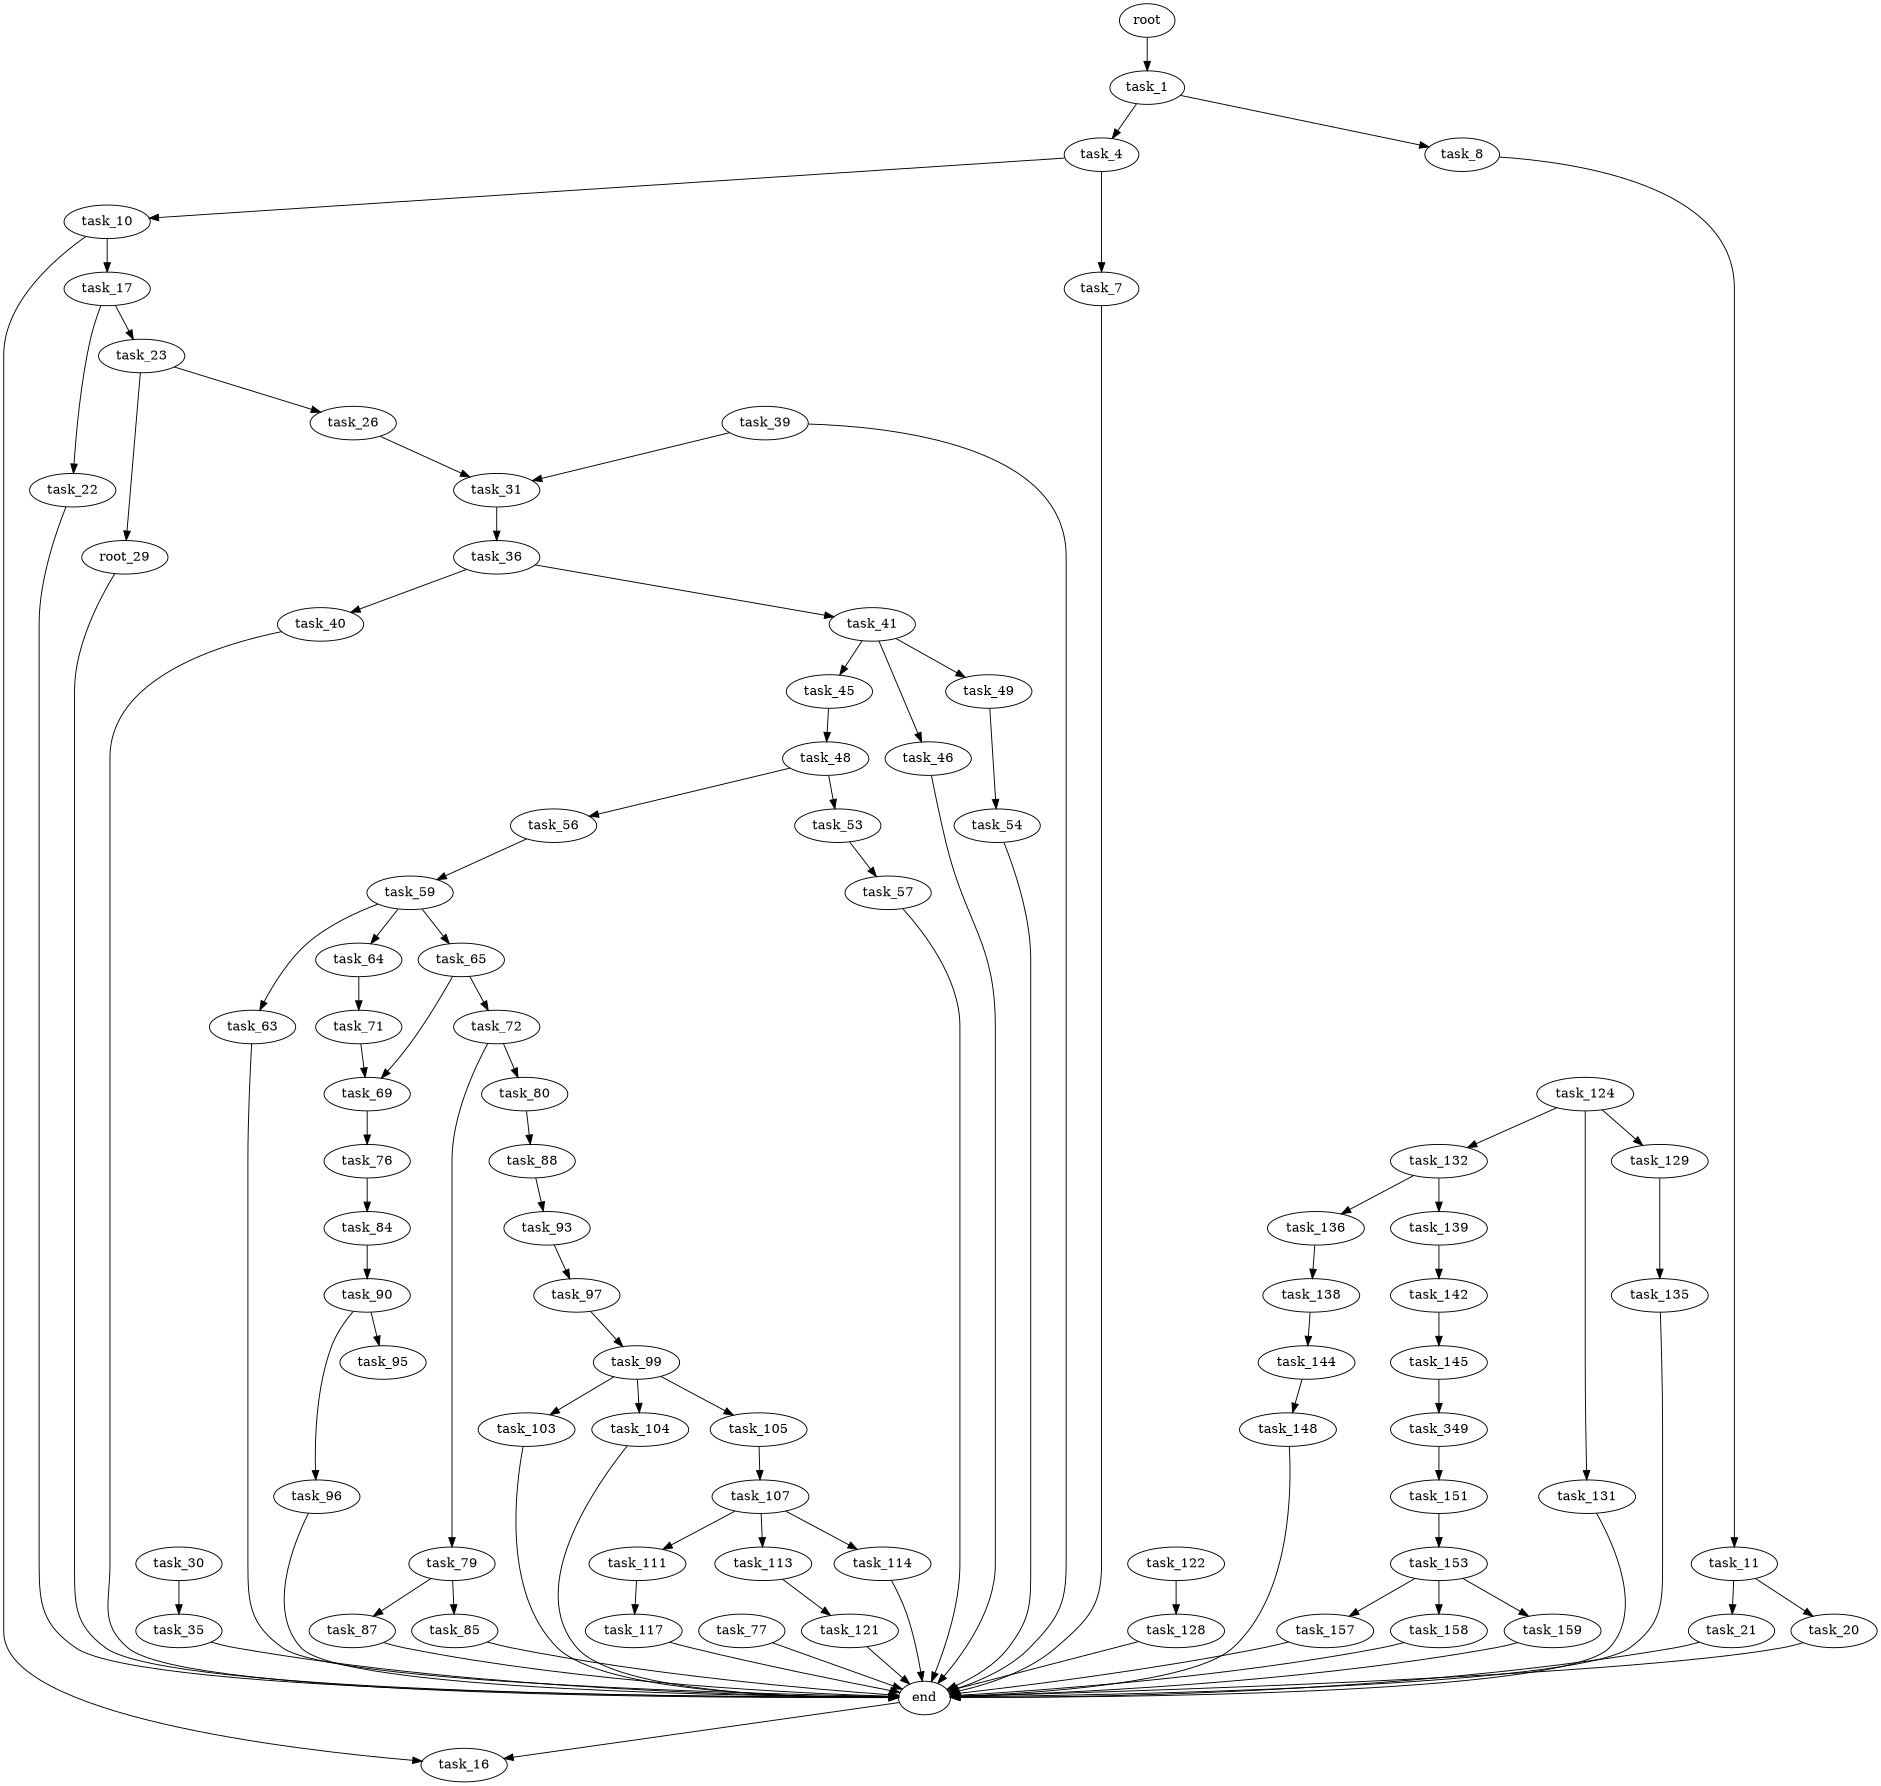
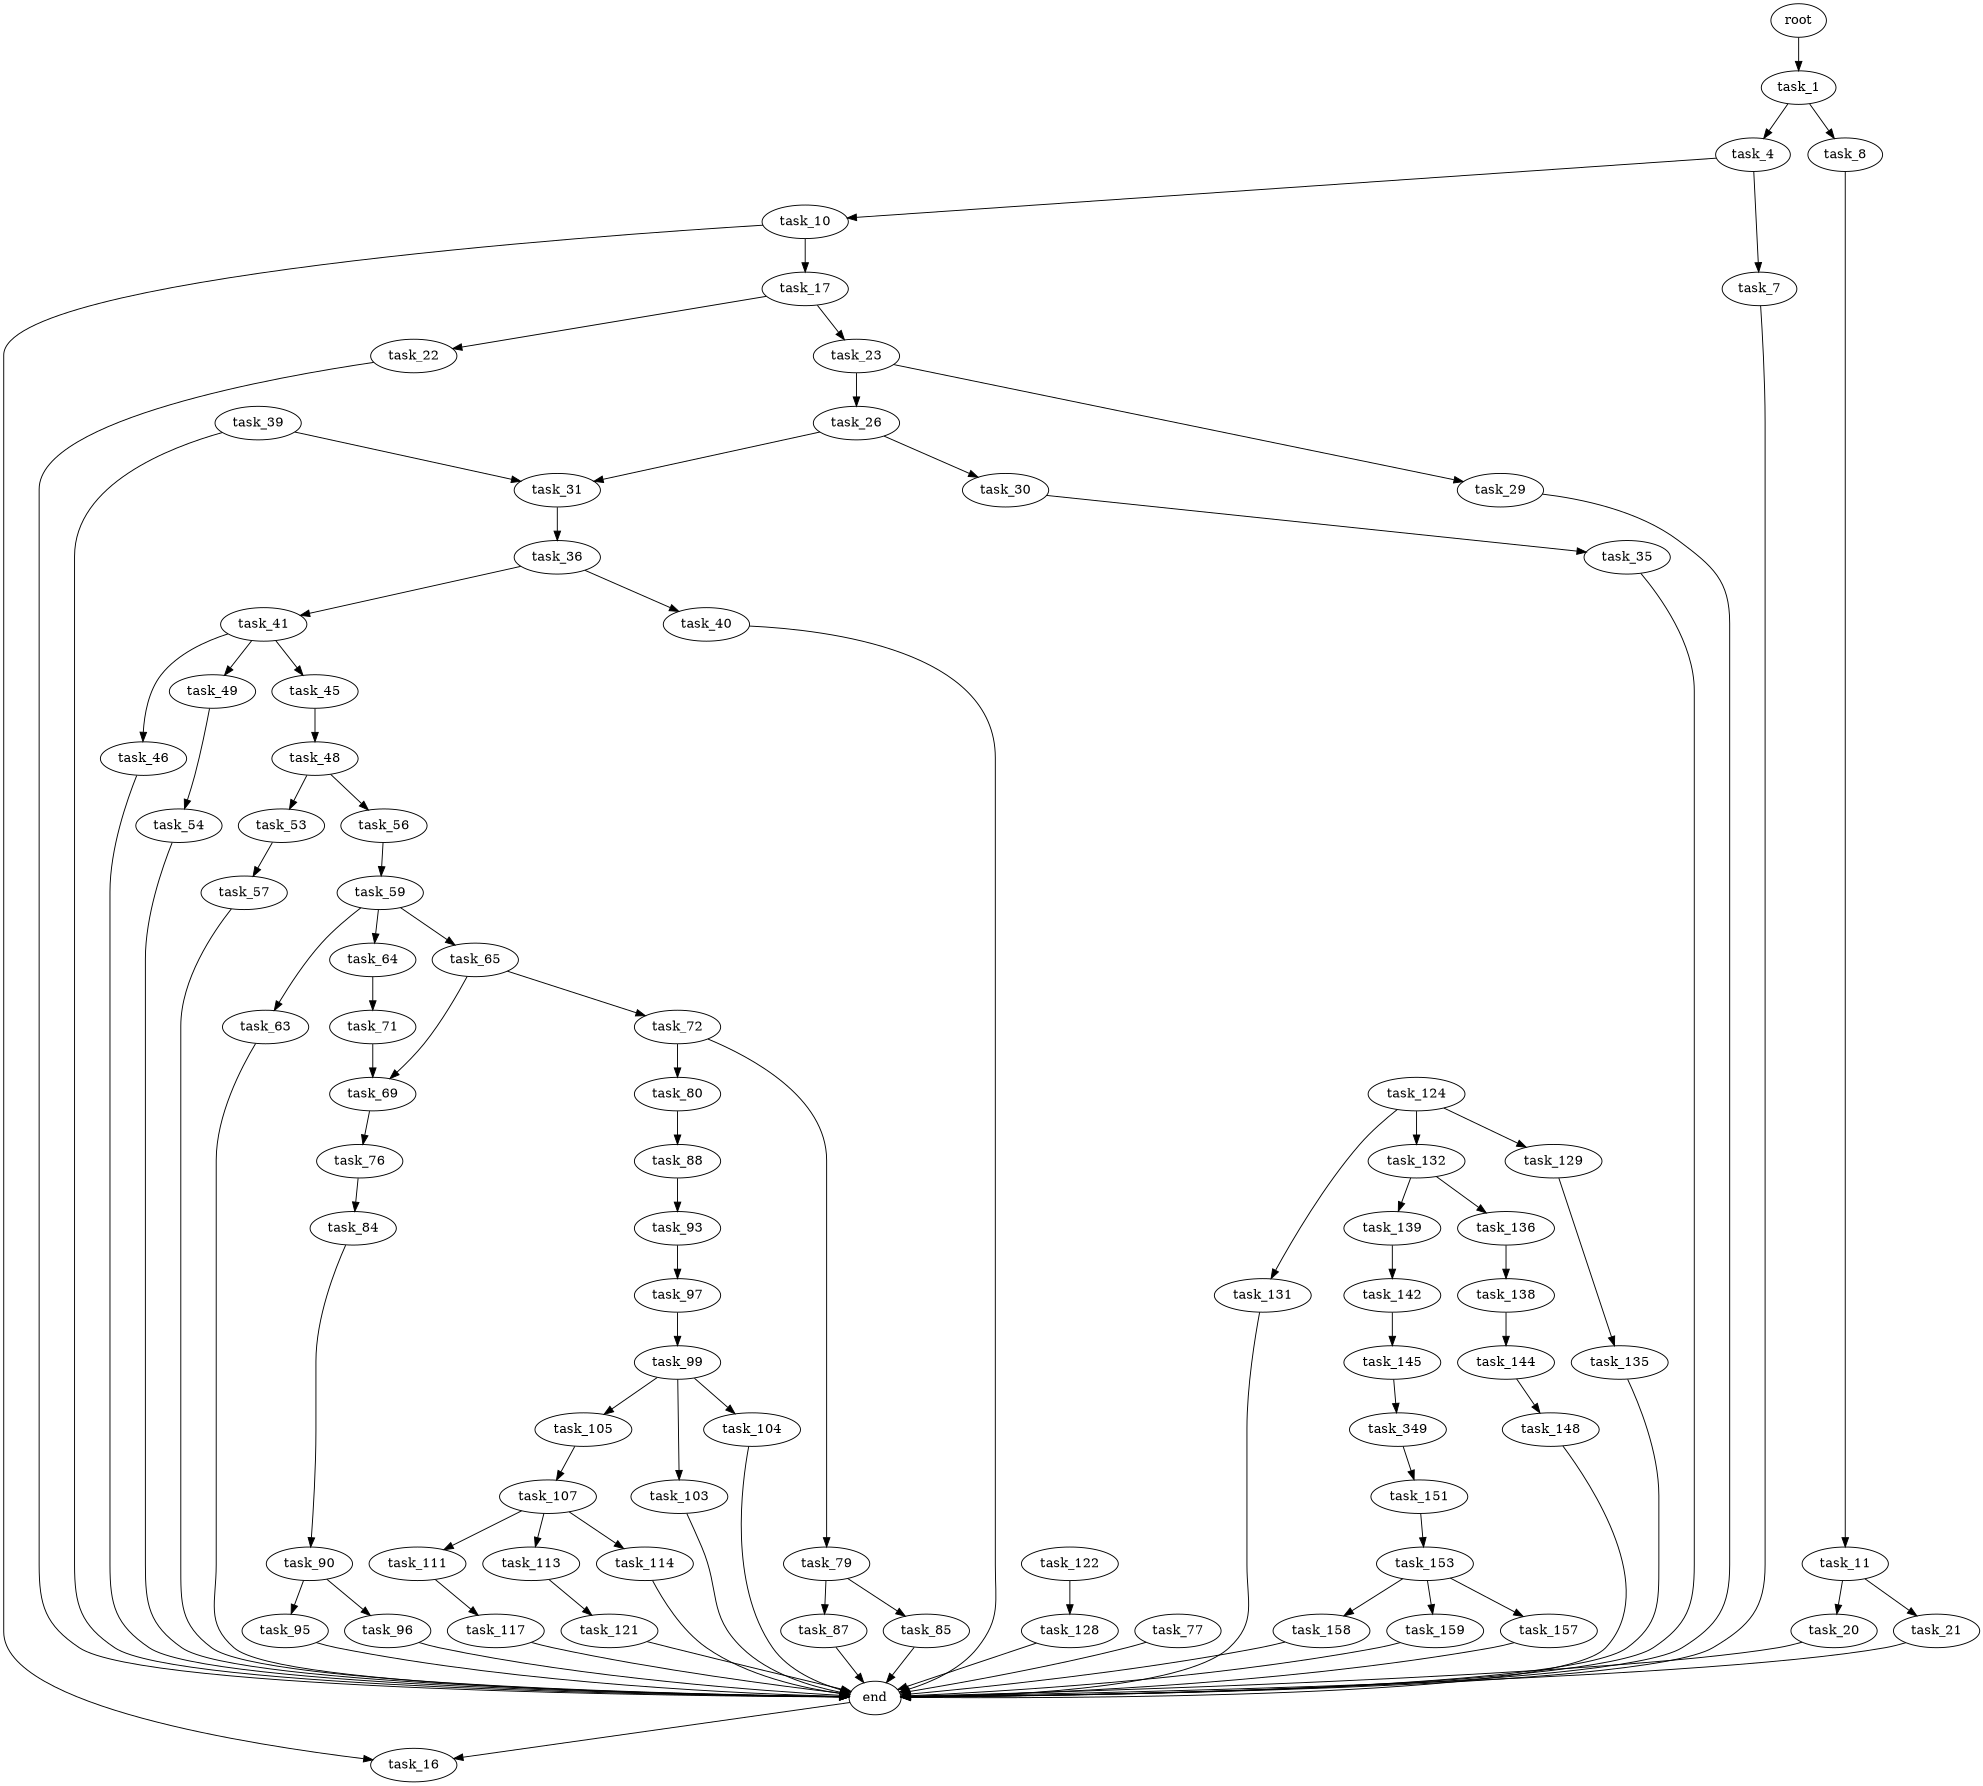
  digraph {
    root
    task_1
    task_4
    task_8
    task_7
    task_10
    task_11
    end
    task_16
    task_17
    task_20
    task_21
    task_22
    task_23
    task_26
-   task_29 [label=root_29]
+   task_29
    task_30
    task_31
    task_35
    task_36
    task_40
    task_41
    task_39
    task_45
    task_46
    task_49
    task_48
    task_54
    task_53
    task_56
    task_57
    task_59
    task_63
    task_64
    task_65
    task_71
    task_69
    task_72
    task_76
    task_79
    task_80
    task_77
    task_84
    task_85
    task_87
    task_88
    task_90
    task_93
    task_95
    task_96
    task_97
    task_99
    task_103
    task_104
    task_105
    task_107
    task_111
    task_113
    task_114
    task_117
    task_121
    task_122
    task_128
    task_124
    task_129
    task_131
    task_132
    task_135
    task_136
    task_139
    task_138
    task_142
    task_144
    task_145
    task_148
    n76 [label=task_349]
    task_151
    task_153
    task_157
    task_158
    task_159
    root -> task_1
    task_1 -> task_4
    task_1 -> task_8
    task_4 -> task_7
    task_4 -> task_10
    task_8 -> task_11
    task_7 -> end
    task_10 -> task_16
    task_10 -> task_17
    task_11 -> task_20
    task_11 -> task_21
    end -> task_16
    task_17 -> task_22
    task_17 -> task_23
    task_20 -> end
    task_21 -> end
    task_22 -> end
    task_23 -> task_26
    task_23 -> task_29
+   task_26 -> task_30
    task_26 -> task_31
    task_29 -> end
    task_30 -> task_35
    task_31 -> task_36
    task_35 -> end
    task_36 -> task_40
    task_36 -> task_41
    task_40 -> end
    task_41 -> task_45
    task_41 -> task_46
    task_41 -> task_49
    task_39 -> end
    task_39 -> task_31
    task_45 -> task_48
    task_46 -> end
    task_49 -> task_54
    task_48 -> task_53
    task_48 -> task_56
    task_54 -> end
    task_53 -> task_57
    task_56 -> task_59
    task_57 -> end
    task_59 -> task_63
    task_59 -> task_64
    task_59 -> task_65
    task_63 -> end
    task_64 -> task_71
    task_65 -> task_69
    task_65 -> task_72
    task_71 -> task_69
    task_69 -> task_76
    task_72 -> task_79
    task_72 -> task_80
    task_76 -> task_84
    task_79 -> task_85
    task_79 -> task_87
    task_80 -> task_88
    task_77 -> end
    task_84 -> task_90
    task_85 -> end
    task_87 -> end
    task_88 -> task_93
    task_90 -> task_95
    task_90 -> task_96
    task_93 -> task_97
+   task_95 -> end
    task_96 -> end
    task_97 -> task_99
    task_99 -> task_103
    task_99 -> task_104
    task_99 -> task_105
    task_103 -> end
    task_104 -> end
    task_105 -> task_107
    task_107 -> task_111
    task_107 -> task_113
    task_107 -> task_114
    task_111 -> task_117
    task_113 -> task_121
    task_114 -> end
    task_117 -> end
    task_121 -> end
    task_122 -> task_128
    task_128 -> end
    task_124 -> task_129
    task_124 -> task_131
    task_124 -> task_132
    task_129 -> task_135
    task_131 -> end
    task_132 -> task_136
    task_132 -> task_139
    task_135 -> end
    task_136 -> task_138
    task_139 -> task_142
    task_138 -> task_144
    task_142 -> task_145
    task_144 -> task_148
    task_145 -> n76
    task_148 -> end
    n76 -> task_151
    task_151 -> task_153
    task_153 -> task_157
    task_153 -> task_158
    task_153 -> task_159
    task_157 -> end
    task_158 -> end
    task_159 -> end
  }
